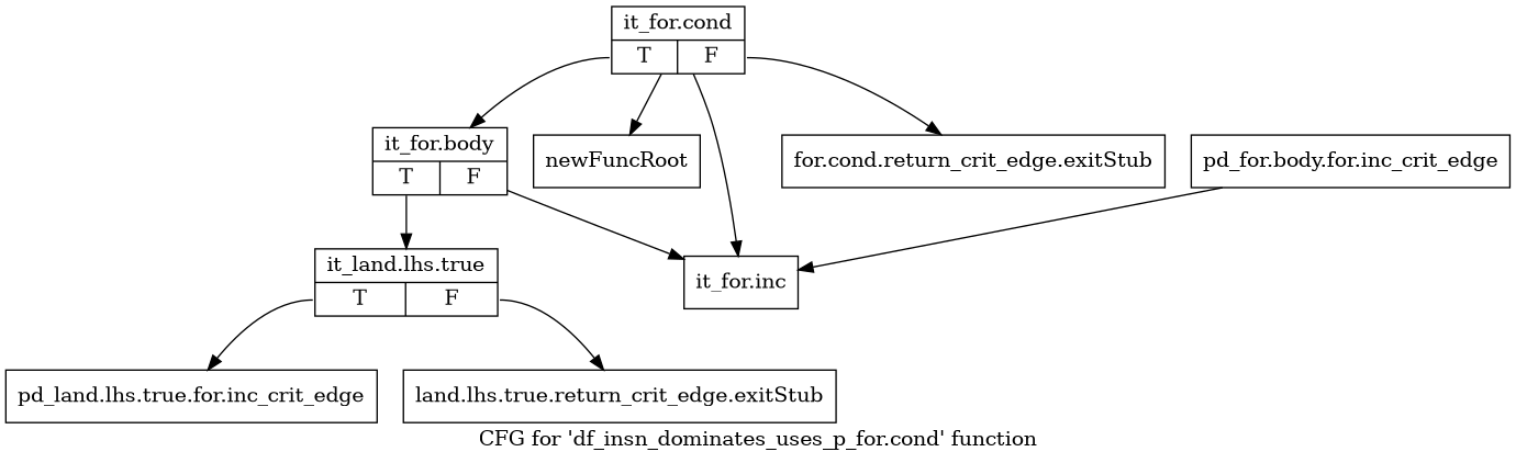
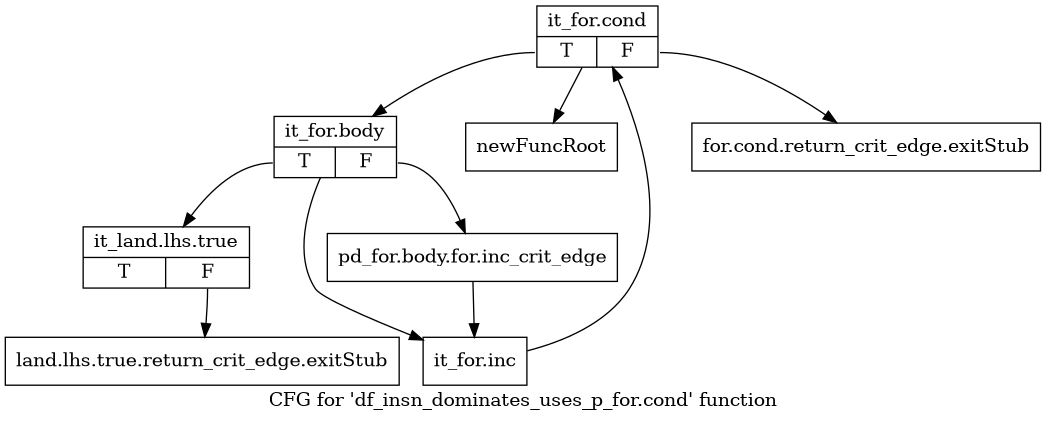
  digraph {
    label="CFG for 'df_insn_dominates_uses_p_for.cond' function"
    node [shape=record]
    n1 [label="{newFuncRoot}"]
    n2 [label="{it_for.cond|{<s0>T|<s1>F}}"]
    n3 [label="{for.cond.return_crit_edge.exitStub}"]
    n4 [label="{it_for.body|{<s0>T|<s1>F}}"]
    n5 [label="{it_land.lhs.true|{<s0>T|<s1>F}}"]
    n6 [label="{pd_for.body.for.inc_crit_edge}"]
    n7 [label="{it_for.inc}"]
    n8 [label="{land.lhs.true.return_crit_edge.exitStub}"]
-   n9 [label="{pd_land.lhs.true.for.inc_crit_edge}"]
    n2 -> n1
    n2 -> n3 [tailport=s1]
    n2 -> n4 [tailport=s0]
    n4 -> n5 [tailport=s0]
+   n4 -> n6 [tailport=s1]
    n4 -> n7
    n5 -> n8 [tailport=s1]
-   n5 -> n9 [tailport=s0]
    n6 -> n7
-   n2 -> n7
+   n7 -> n2
  }
